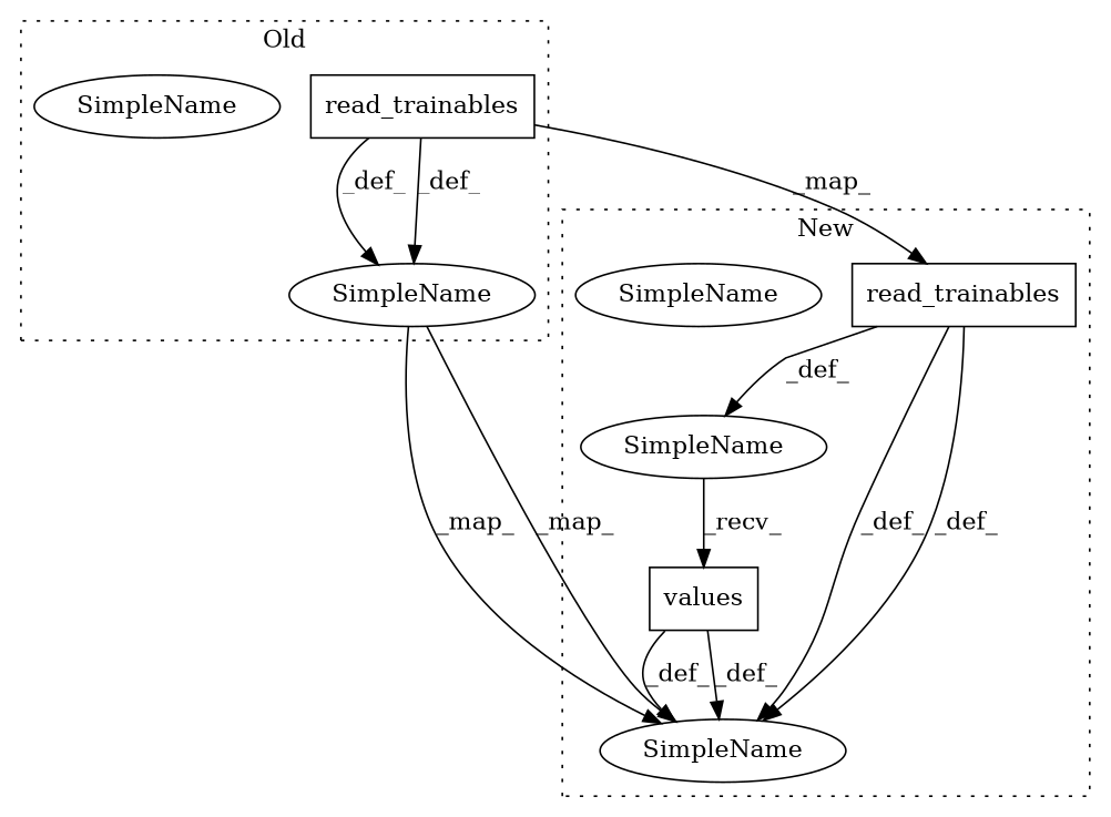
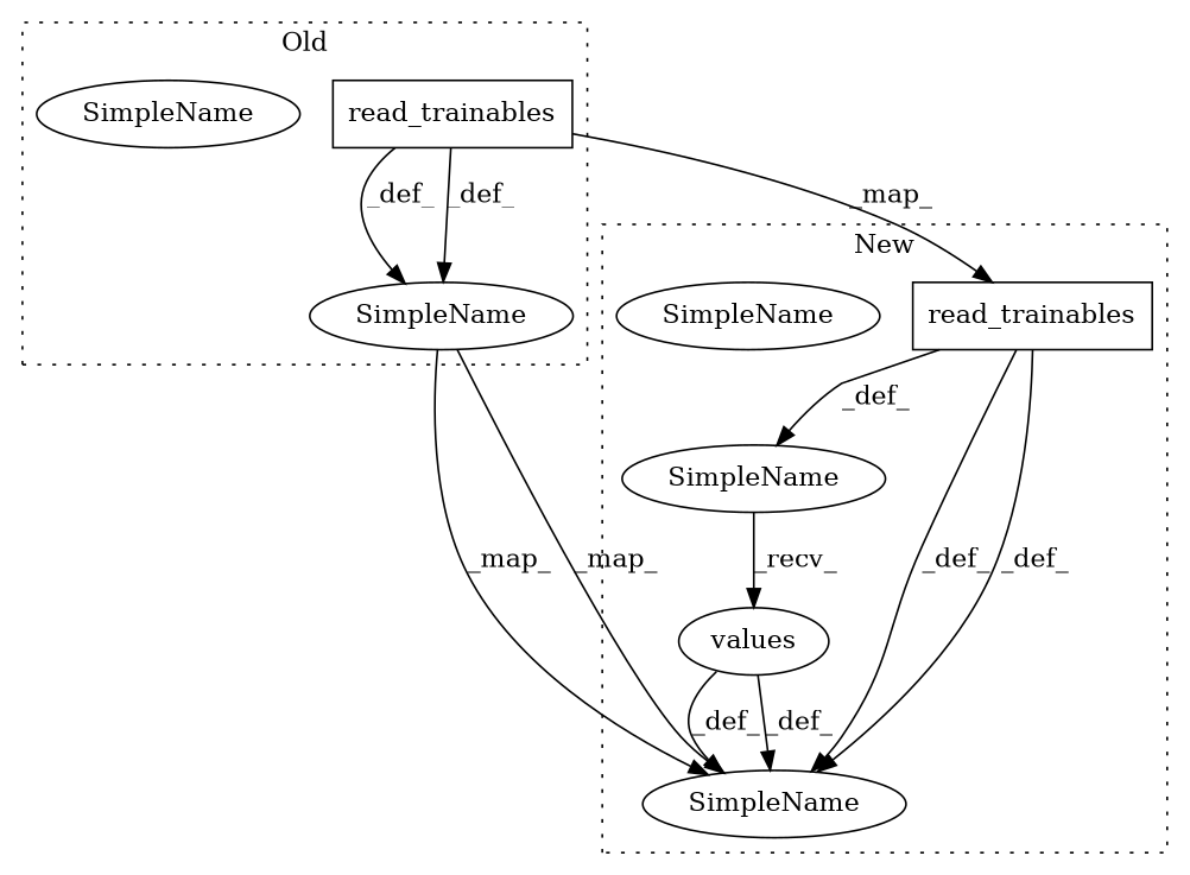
  digraph {
    node [a=42 l=1 s=2848 shape=ellipse]
    n1 [a=32 l=17 label=read_trainables s=2854 shape=box]
    n2 [label=SimpleName]
    n3 [label=SimpleName]
    n4 [a=32 l=17 label=read_trainables s=3121 shape=box]
-   n5 [a=32 l=8 label=values s=3139 shape=box]
+   n5 [a=32 l=8 label=values s=3139]
    n6 [label=SimpleName l="" s=""]
    n7 [label=SimpleName s=3115]
    n8 [label=SimpleName s=3115]
    subgraph cluster_1 {
      label=Old
      style=dotted
      n1
      n2
      n3
    }
    subgraph cluster_2 {
      label=New
      style=dotted
      n4
      n5
      n6
      n7
      n8
    }
    n1 -> n3 [label=_def_]
    n1 -> n3 [label=_def_]
    n1 -> n4 [label=_map_]
    n3 -> n8 [label=_map_]
    n3 -> n8 [label=_map_]
    n4 -> n6 [label=_def_]
    n4 -> n8 [label=_def_]
    n4 -> n8 [label=_def_]
    n5 -> n8 [label=_def_]
    n5 -> n8 [label=_def_]
    n6 -> n5 [label=_recv_]
  }
